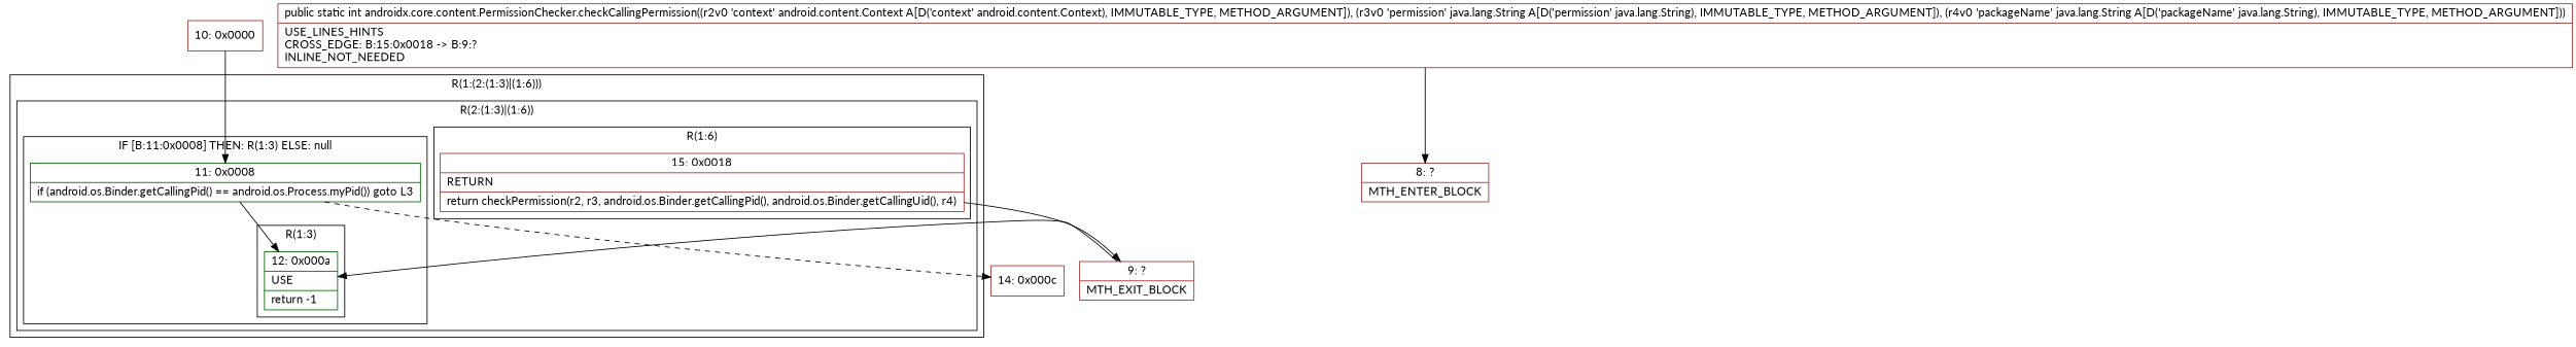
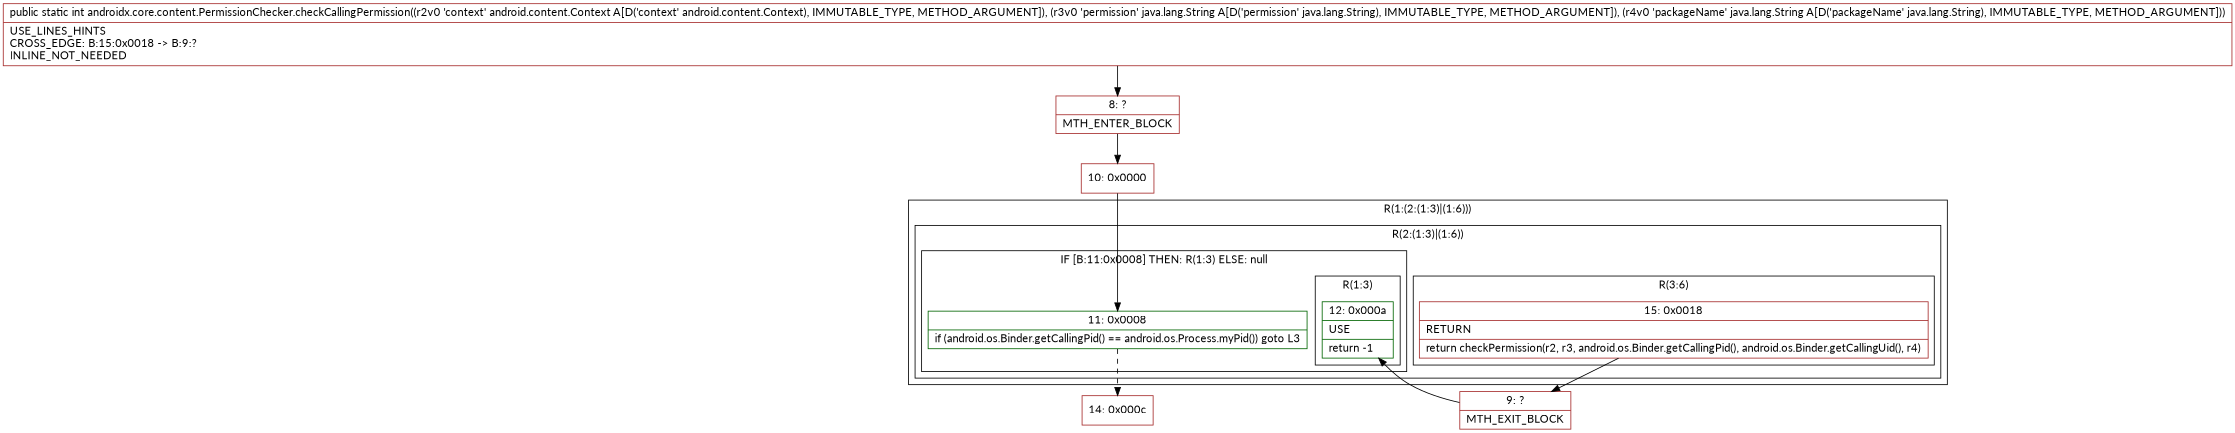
  digraph {
    fontname=Lato
    node [color=brown fontname=Lato shape=record]
    edge [fontname=Lato]
    n1 [color=darkgreen label="{12\:\ 0x000a|USE\l|return \-1\l}"]
    n2 [color=darkgreen label="{11\:\ 0x0008|if (android.os.Binder.getCallingPid() == android.os.Process.myPid()) goto L3\l}"]
    n3 [label="{15\:\ 0x0018|RETURN\l|return checkPermission(r2, r3, android.os.Binder.getCallingPid(), android.os.Binder.getCallingUid(), r4)\l}"]
    n4 [label="{14\:\ 0x000c}"]
    n5 [label="{9\:\ ?|MTH_EXIT_BLOCK\l}"]
    n6 [label="{8\:\ ?|MTH_ENTER_BLOCK\l}"]
    n7 [label="{10\:\ 0x0000}"]
    n8 [label="{public static int androidx.core.content.PermissionChecker.checkCallingPermission((r2v0 'context' android.content.Context A[D('context' android.content.Context), IMMUTABLE_TYPE, METHOD_ARGUMENT]), (r3v0 'permission' java.lang.String A[D('permission' java.lang.String), IMMUTABLE_TYPE, METHOD_ARGUMENT]), (r4v0 'packageName' java.lang.String A[D('packageName' java.lang.String), IMMUTABLE_TYPE, METHOD_ARGUMENT]))  | USE_LINES_HINTS\lCROSS_EDGE: B:15:0x0018 \-\> B:9:?\lINLINE_NOT_NEEDED\l}"]
    subgraph cluster_1 {
      label="R(1:(2:(1:3)|(1:6)))"
      subgraph cluster_2 {
        label="R(2:(1:3)|(1:6))"
        subgraph cluster_3 {
          label="IF [B:11:0x0008] THEN: R(1:3) ELSE: null"
          n2
          subgraph cluster_4 {
            label="R(1:3)"
            n1
          }
        }
        subgraph cluster_5 {
-         label="R(1:6)"
+         label="R(3:6)"
          n3
        }
      }
    }
-   n2 -> n1
    n2 -> n4 [style=dashed]
    n3 -> n5
    n5 -> n1
+   n6 -> n7
    n7 -> n2
    n8 -> n6
  }
